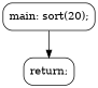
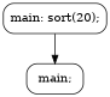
  digraph {
    node [shape=box style=rounded]
    n1 [label="main: sort(20);"]
-   n2 [label="return;"]
+   n2 [label="main;"]
    n1 -> n2
  }
